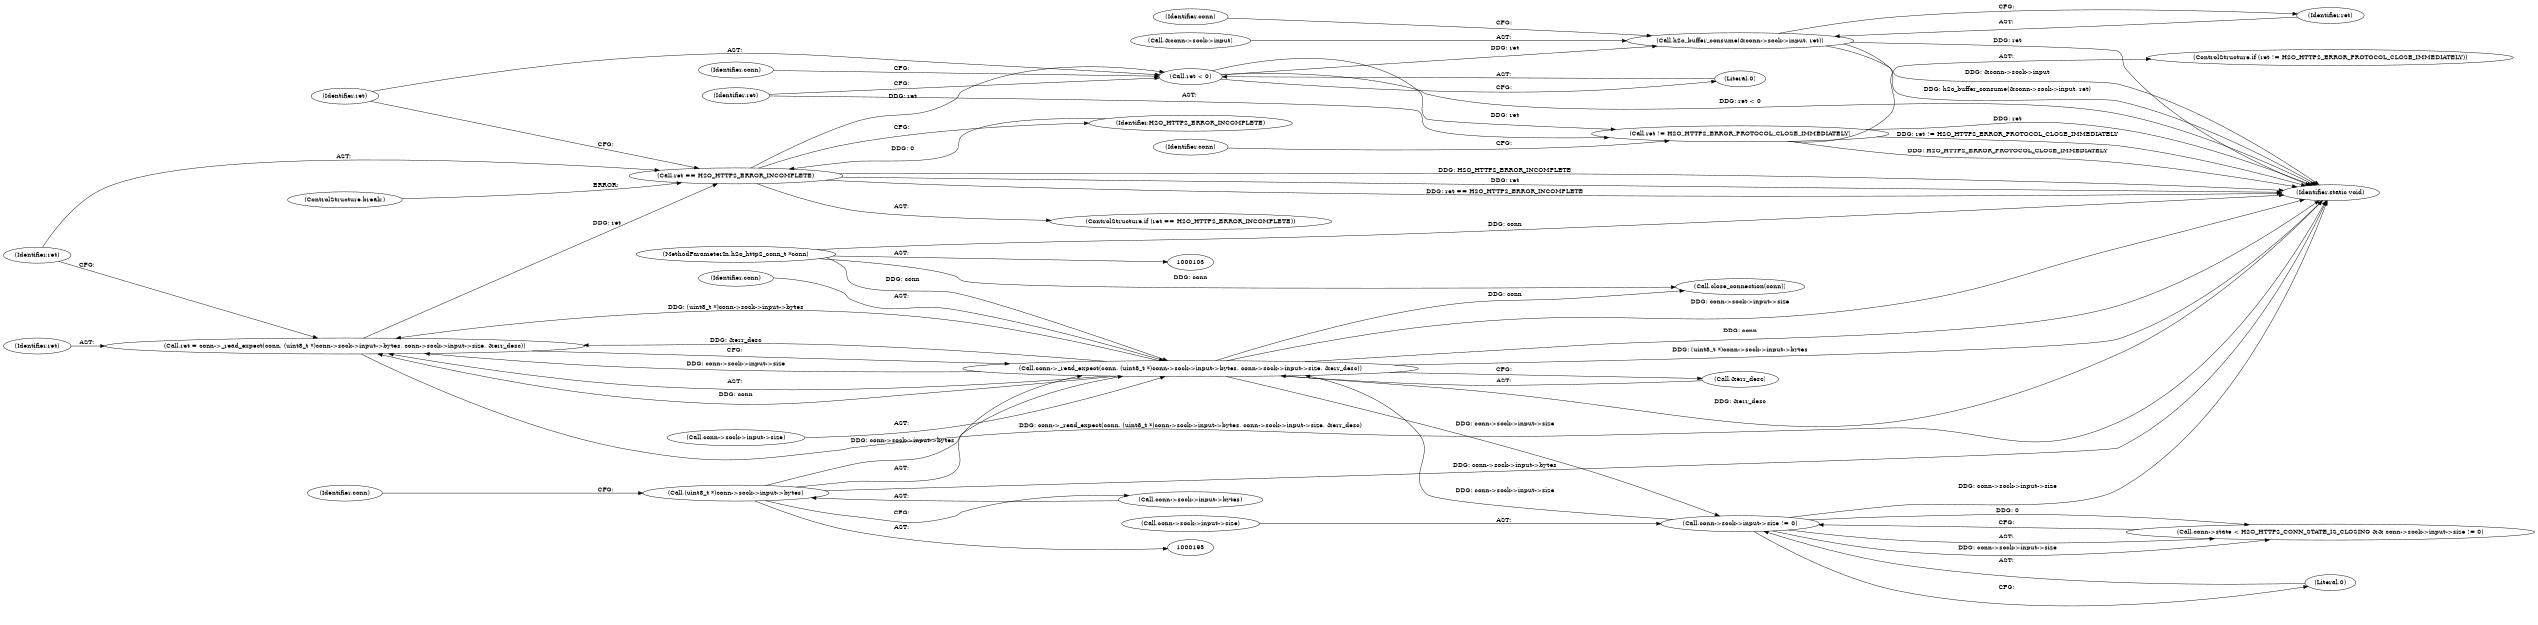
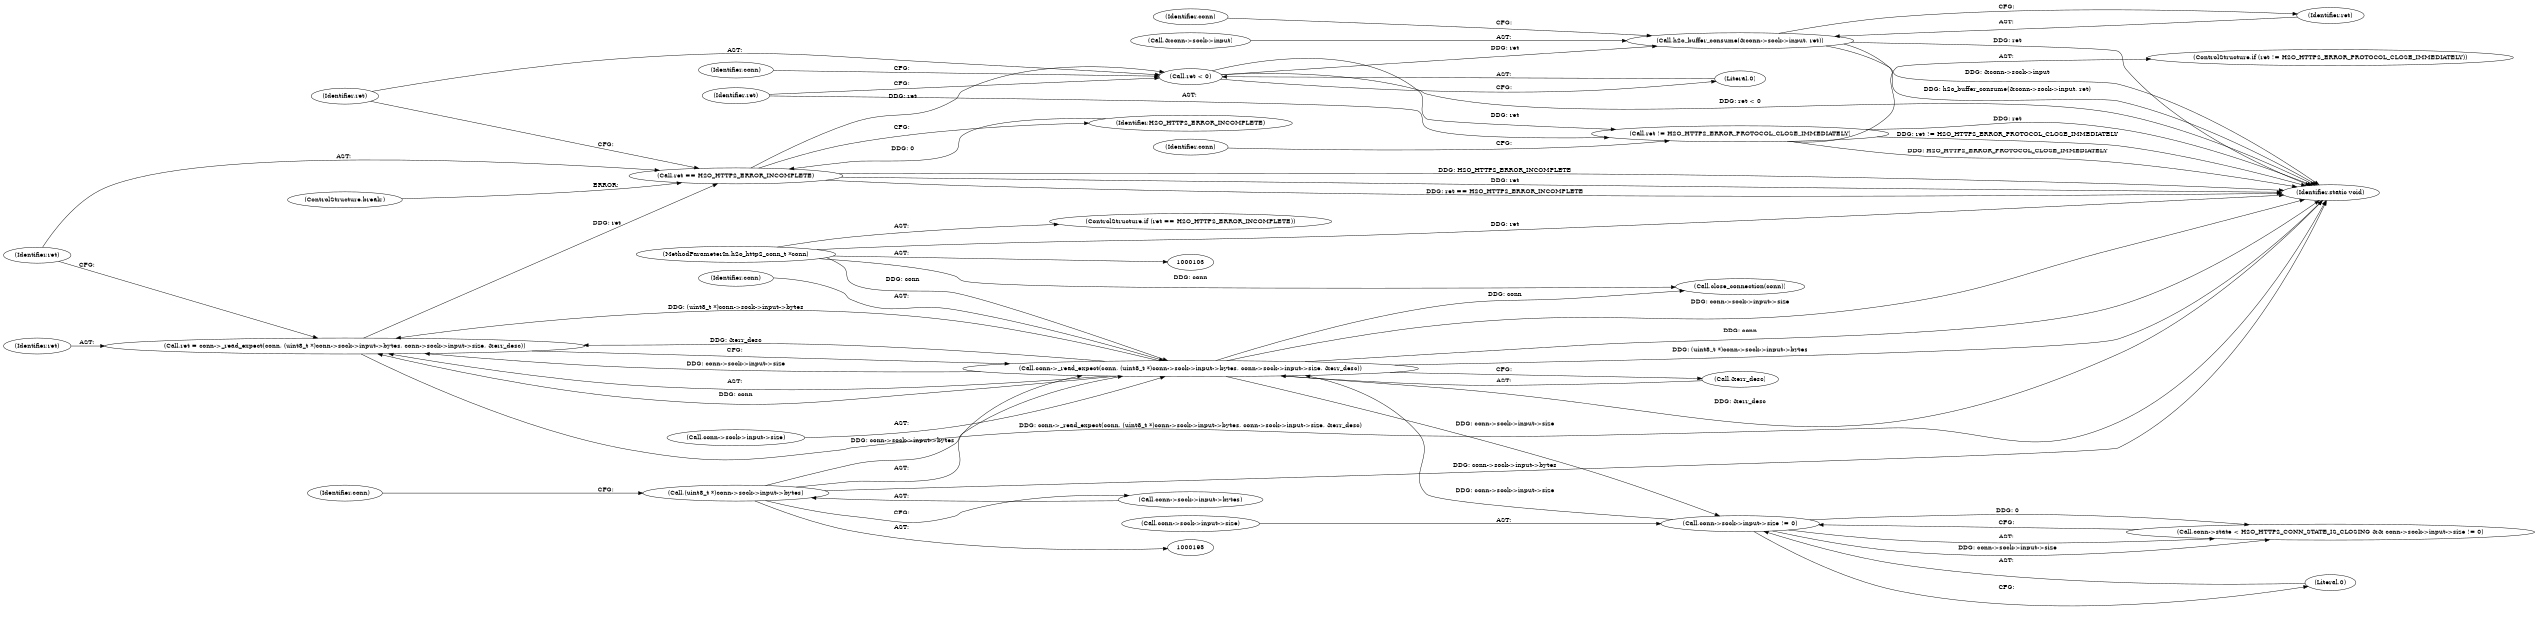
  digraph {
    rankdir=LR
    n1 [label="(Call,ret = conn->_read_expect(conn, (uint8_t *)conn->sock->input->bytes, conn->sock->input->size, &err_desc))"]
    n2 [label="(Call,conn->_read_expect(conn, (uint8_t *)conn->sock->input->bytes, conn->sock->input->size, &err_desc))"]
    n3 [label="(Call,ret == H2O_HTTP2_ERROR_INCOMPLETE)"]
    n4 [label="(Identifier,static void)"]
    n5 [label="(Call,conn->sock->input->size != 0)"]
    n6 [label="(Call,close_connection(conn))"]
    n7 [label="(Call,&err_desc)"]
    n8 [label="(Call,ret < 0)"]
    n9 [label="(ControlStructure,if (ret == H2O_HTTP2_ERROR_INCOMPLETE))"]
    n10 [label="(Identifier,H2O_HTTP2_ERROR_INCOMPLETE)"]
    n11 [label="(Literal,0)"]
    n12 [label="(Call,conn->state < H2O_HTTP2_CONN_STATE_IS_CLOSING && conn->sock->input->size != 0)"]
    n13 [label="(MethodParameterIn,h2o_http2_conn_t *conn)"]
    1000103
    n15 [label="(Call,(uint8_t *)conn->sock->input->bytes)"]
    n16 [label="(Call,conn->sock->input->bytes)"]
    1000195
    n18 [label="(Call,ret != H2O_HTTP2_ERROR_PROTOCOL_CLOSE_IMMEDIATELY)"]
    n19 [label="(Call,h2o_buffer_consume(&conn->sock->input, ret))"]
    n20 [label="(Literal,0)"]
    n21 [label="(ControlStructure,if (ret != H2O_HTTP2_ERROR_PROTOCOL_CLOSE_IMMEDIATELY))"]
    n22 [label="(Identifier,ret)"]
    n23 [label="(Identifier,ret)"]
    n24 [label="(Call,conn->sock->input->size)"]
    n25 [label="(Call,&conn->sock->input)"]
    n26 [label="(Call,conn->sock->input->size)"]
    n27 [label="(Identifier,conn)"]
    n28 [label="(Identifier,conn)"]
    n29 [label="(Identifier,ret)"]
    n30 [label="(Identifier,conn)"]
    n31 [label="(Identifier,conn)"]
    n32 [label="(Identifier,conn)"]
    n33 [label="(Identifier,ret)"]
    n34 [label="(ControlStructure,break;)"]
    n35 [label="(Identifier,ret)"]
    n1 -> n2 [label="CFG: "]
    n1 -> n3 [label="DDG: ret"]
    n1 -> n4 [label="DDG: conn->_read_expect(conn, (uint8_t *)conn->sock->input->bytes, conn->sock->input->size, &err_desc)"]
    n2 -> n1 [label="AST: "]
    n2 -> n1 [label="DDG: conn"]
    n2 -> n1 [label="DDG: (uint8_t *)conn->sock->input->bytes"]
    n2 -> n1 [label="DDG: conn->sock->input->size"]
    n2 -> n1 [label="DDG: &err_desc"]
    n2 -> n4 [label="DDG: (uint8_t *)conn->sock->input->bytes"]
    n2 -> n4 [label="DDG: &err_desc"]
    n2 -> n4 [label="DDG: conn->sock->input->size"]
    n2 -> n4 [label="DDG: conn"]
    n2 -> n5 [label="DDG: conn->sock->input->size"]
    n2 -> n6 [label="DDG: conn"]
    n2 -> n7 [label="CFG: "]
    n3 -> n4 [label="DDG: ret"]
    n3 -> n4 [label="DDG: ret == H2O_HTTP2_ERROR_INCOMPLETE"]
    n3 -> n4 [label="DDG: H2O_HTTP2_ERROR_INCOMPLETE"]
    n3 -> n8 [label="DDG: ret"]
-   n3 -> n9 [label="AST: "]
+   n13 -> n9 [label="AST: "]
    n3 -> n10 [label="CFG: "]
    n5 -> n2 [label="DDG: conn->sock->input->size"]
-   n5 -> n4 [label="DDG: conn->sock->input->size"]
    n5 -> n11 [label="CFG: "]
    n5 -> n12 [label="AST: "]
    n5 -> n12 [label="DDG: conn->sock->input->size"]
    n5 -> n12 [label="DDG: 0"]
    n7 -> n2 [label="AST: "]
    n8 -> n4 [label="DDG: ret < 0"]
    n8 -> n18 [label="DDG: ret"]
    n8 -> n19 [label="DDG: ret"]
    n8 -> n20 [label="CFG: "]
    n10 -> n3 [label="DDG: 0"]
    n11 -> n5 [label="AST: "]
    n12 -> n5 [label="CFG: "]
    n13 -> n2 [label="DDG: conn"]
-   n13 -> n4 [label="DDG: conn"]
+   n13 -> n4 [label="DDG: ret"]
    n13 -> n6 [label="DDG: conn"]
    n13 -> 1000103 [label="AST: "]
    n15 -> n2 [label="AST: "]
    n15 -> n2 [label="DDG: conn->sock->input->bytes"]
    n15 -> n4 [label="DDG: conn->sock->input->bytes"]
    n15 -> n16 [label="CFG: "]
    n15 -> 1000195 [label="AST: "]
    n16 -> n15 [label="AST: "]
    n18 -> n4 [label="DDG: ret"]
    n18 -> n4 [label="DDG: ret != H2O_HTTP2_ERROR_PROTOCOL_CLOSE_IMMEDIATELY"]
    n18 -> n4 [label="DDG: H2O_HTTP2_ERROR_PROTOCOL_CLOSE_IMMEDIATELY"]
    n18 -> n21 [label="AST: "]
    n19 -> n4 [label="DDG: &conn->sock->input"]
    n19 -> n4 [label="DDG: h2o_buffer_consume(&conn->sock->input, ret)"]
    n19 -> n4 [label="DDG: ret"]
    n19 -> n22 [label="CFG: "]
    n20 -> n8 [label="AST: "]
    n22 -> n19 [label="AST: "]
    n23 -> n8 [label="CFG: "]
    n23 -> n18 [label="AST: "]
    n24 -> n5 [label="AST: "]
    n25 -> n19 [label="AST: "]
    n26 -> n2 [label="AST: "]
    n27 -> n15 [label="CFG: "]
    n28 -> n18 [label="CFG: "]
    n29 -> n3 [label="CFG: "]
    n29 -> n8 [label="AST: "]
    n30 -> n19 [label="CFG: "]
    n31 -> n2 [label="AST: "]
    n32 -> n8 [label="CFG: "]
    n33 -> n1 [label="CFG: "]
    n33 -> n3 [label="AST: "]
    n34 -> n3 [label="ERROR: "]
    n35 -> n1 [label="AST: "]
  }
